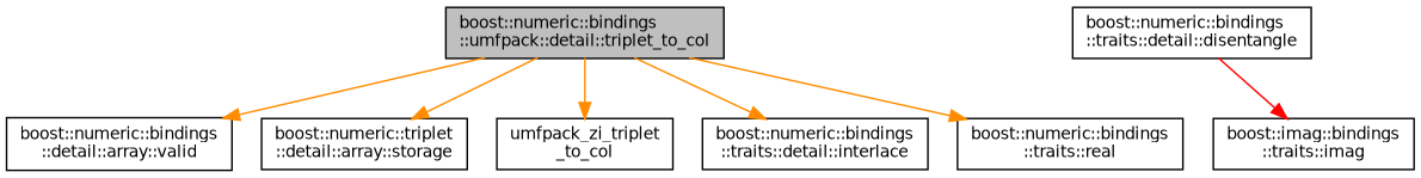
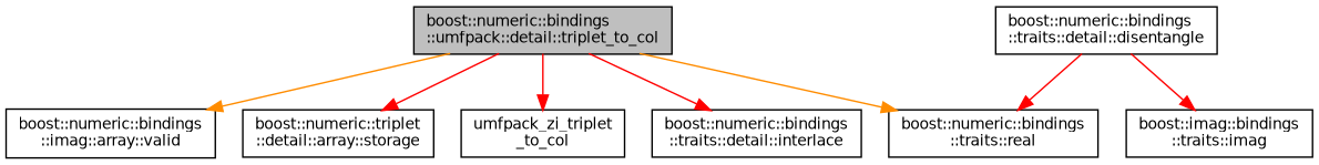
  digraph {
    rankdir=TB
    node [color=black fillcolor=white fontname=Helvetica fontsize=10 shape=record style=filled]
    edge [color=darkorange fontname=Helvetica fontsize=10 labelfontname=Helvetica labelfontsize=10 style=solid]
    n1 [fillcolor=grey75 fontcolor=black height=0.2 label="boost::numeric::bindings\l::umfpack::detail::triplet_to_col" width=0.4]
-   n2 [height=0.2 label="boost::numeric::bindings\l::detail::array::valid" width=0.4]
+   n2 [height=0.2 label="boost::numeric::bindings\l::imag::array::valid" width=0.4]
    n3 [height=0.2 label="boost::numeric::triplet\l::detail::array::storage" width=0.4]
    n4 [height=0.2 label="umfpack_zi_triplet\l_to_col" width=0.4]
    n5 [height=0.2 label="boost::numeric::bindings\l::traits::detail::interlace" width=0.4]
    n6 [height=0.2 label="boost::numeric::bindings\l::traits::real" width=0.4]
    n7 [height=0.2 label="boost::numeric::bindings\l::traits::detail::disentangle" width=0.4]
    n8 [height=0.2 label="boost::imag::bindings\l::traits::imag" width=0.4]
    n1 -> n2
-   n1 -> n3
-   n1 -> n4
-   n1 -> n5
+   n1 -> n3 [color=red]
+   n1 -> n4 [color=red]
+   n1 -> n5 [color=red]
    n1 -> n6
+   n7 -> n6 [color=red]
    n7 -> n8 [color=red]
  }
